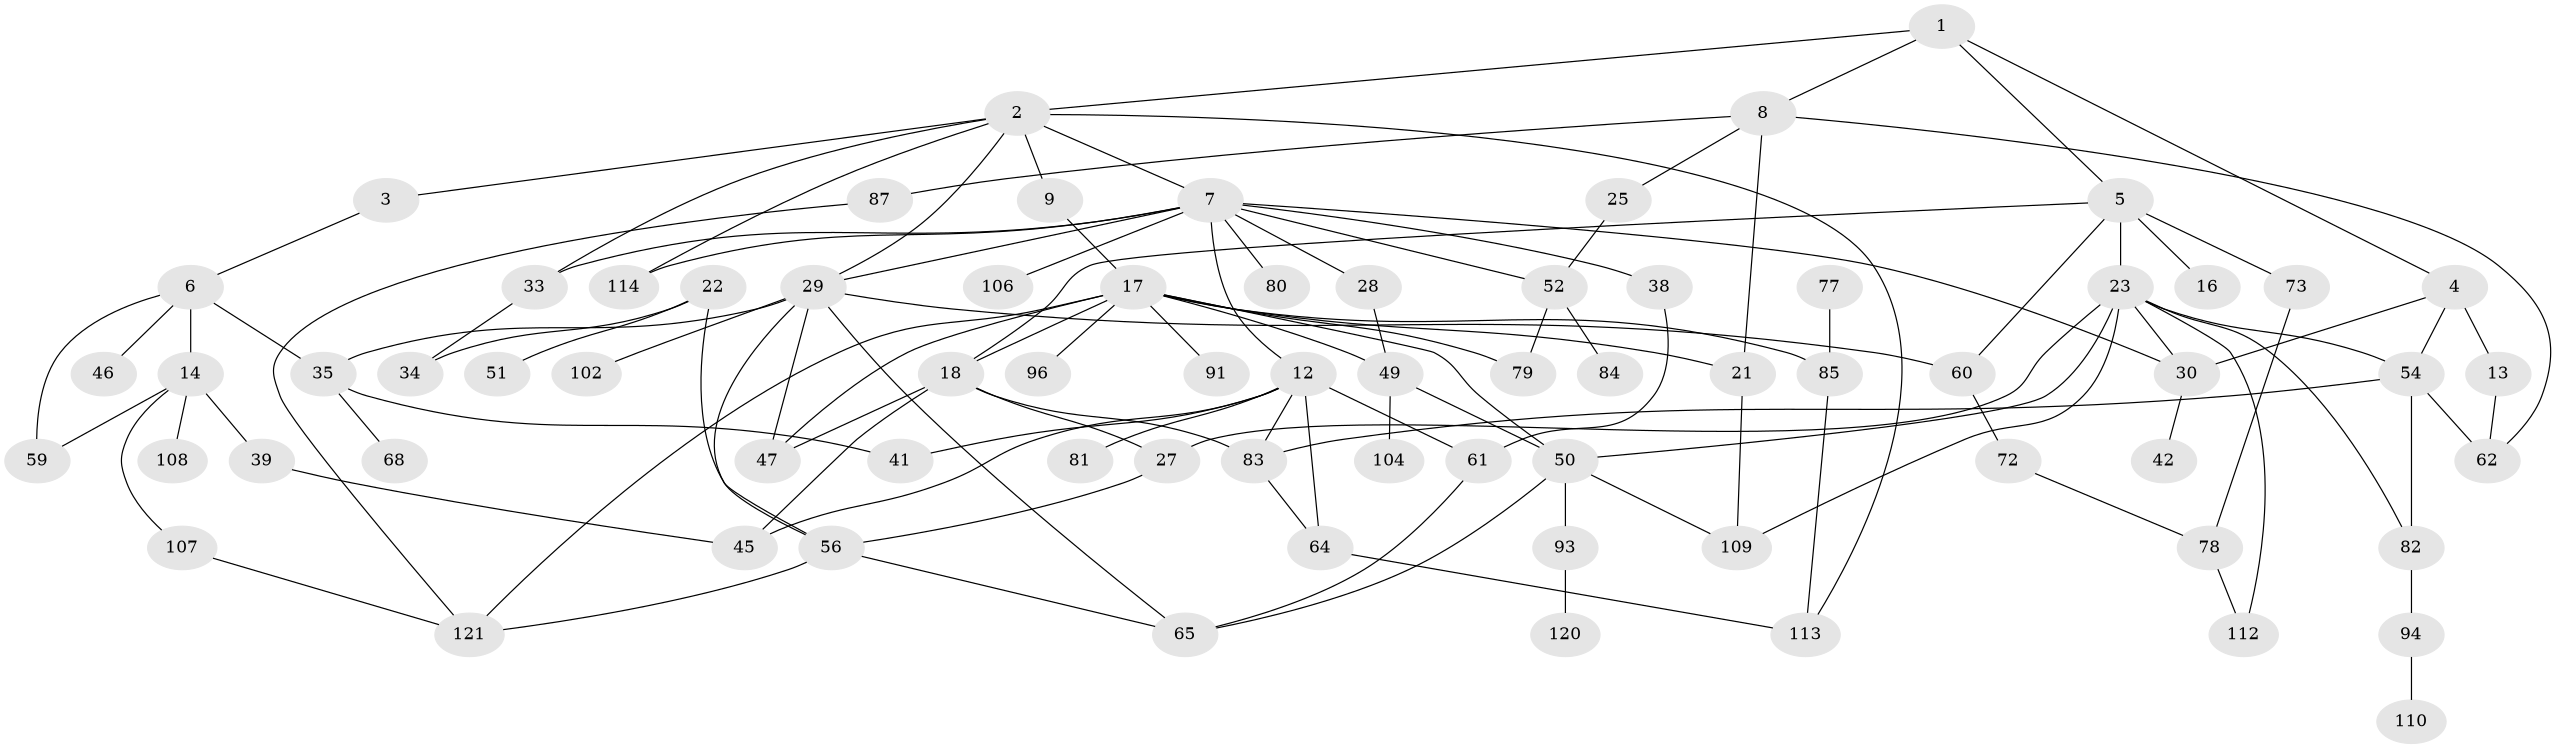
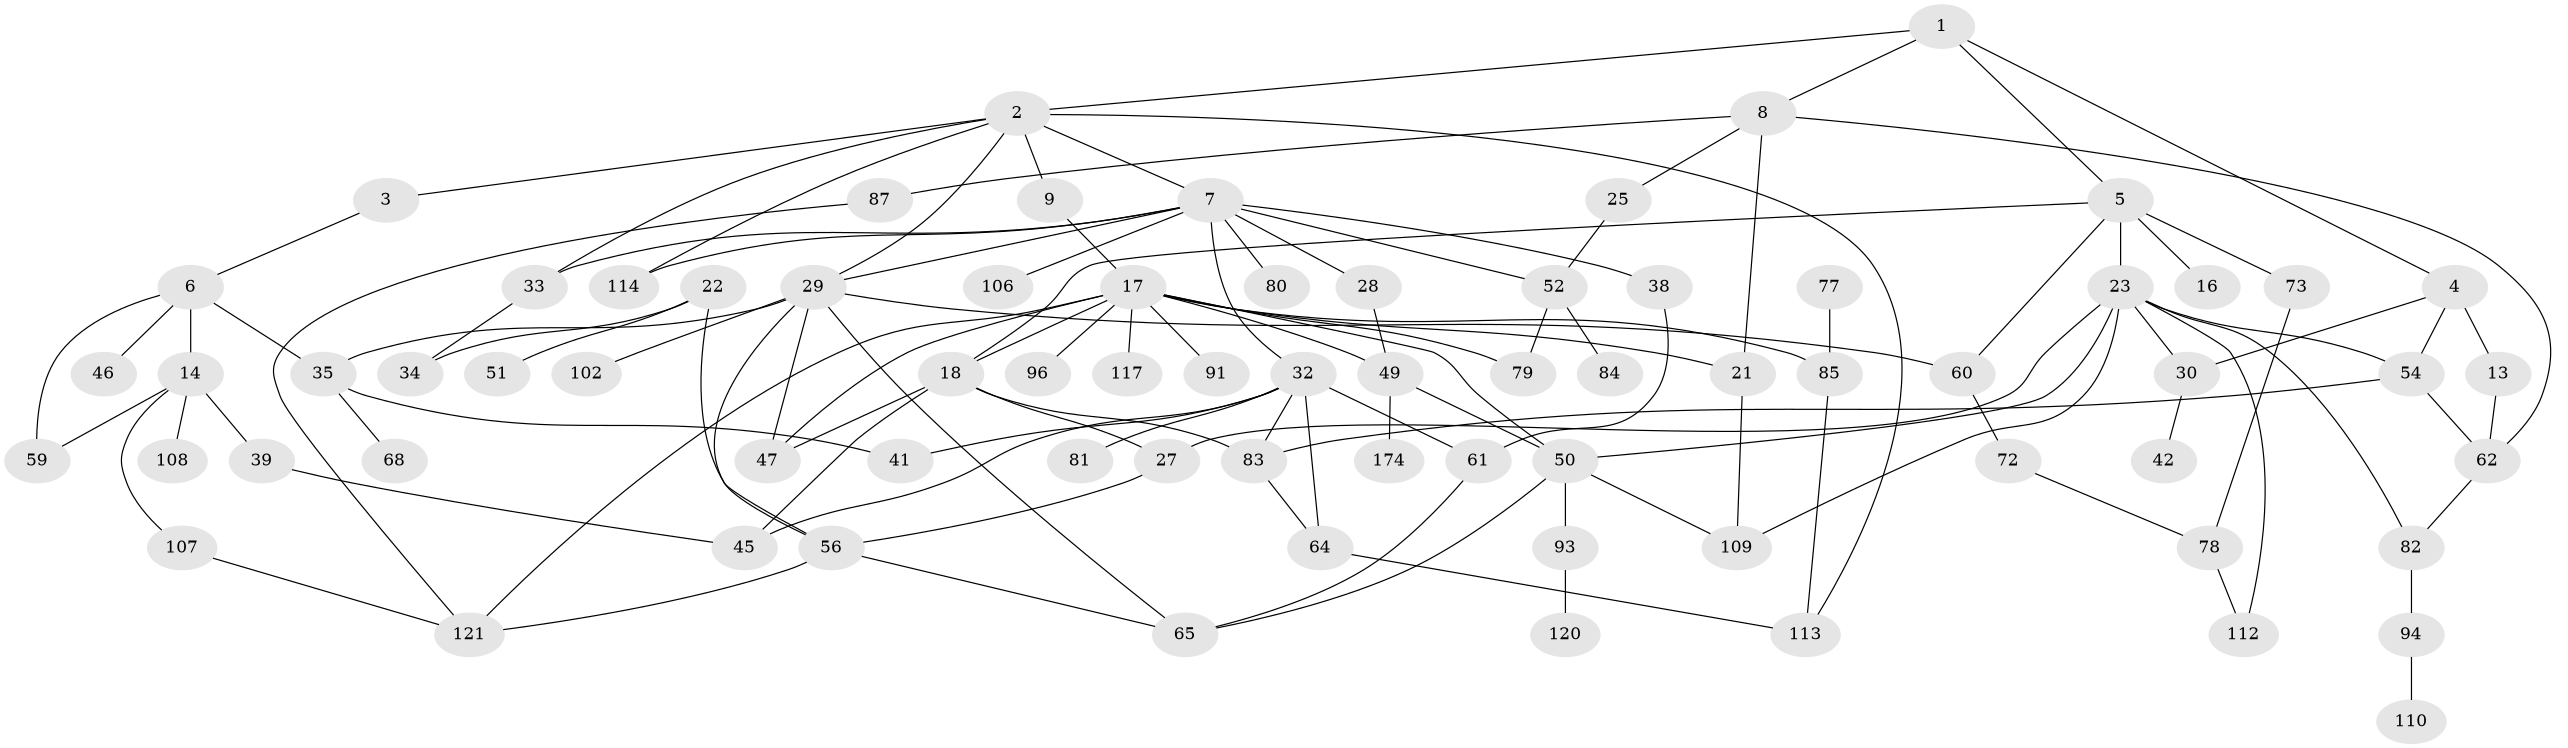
  graph {
    node [color=gray90 style=filled]
    2 [super="+67"]
    3 [super="+70+99"]
    7 [super="+19+37"]
    9
    29 [super="+32"]
    33
    113 [super="+116"]
    114
    1
    4
    5 [super="+48+10"]
    8
    13
    30 [super="+69"]
    54
    16
    18 [super="+43+124"]
    23 [super="+44"]
    60
    73
    21
    25
    62 [super="+86"]
    87
    6 [super="+11+15"]
-   12 [super="+31"]
+   12 [super="+31" label=32]
    28
    38 [super="+55"]
    52 [super="+66"]
    80
    106
    17 [super="+74+71+20"]
    35 [super="+36"]
    47
    56 [super="+58"]
    65 [super="+95"]
    102
    34
    14 [super="+24"]
    46 [super="+111"]
    59
    49 [super="+119"]
    50 [super="+83+101"]
    79 [super="+126"]
    85
    91
    96
+   117
    121
    42
    n51 [label=83 super="+75"]
    45
    27 [super="+76"]
    109
    82 [super="+89+88"]
    112
    72
    78
    39
    107
    108
    22 [super="+26"]
    51
    41 [super="+98"]
    68 [super="+103"]
    61
    64
    81
    84 [super="+105"]
-   104
+   104 [label=174]
    93 [super="+97"]
    94
    77 [super="+118"]
    120
    110
    2 -- 3
    2 -- 7
    2 -- 9
    2 -- 29
    2 -- 33
    2 -- 113
    2 -- 114
    3 -- 6
    7 -- 29
    7 -- 33
    7 -- 114
-   7 -- 30
    7 -- 12
    7 -- 28
    7 -- 38
    7 -- 52
    7 -- 80
    7 -- 106
    9 -- 17
    29 -- 60
    29 -- 35
    29 -- 47
    29 -- 56
    29 -- 65
    29 -- 102
    33 -- 34
    1 -- 2
    1 -- 4
    1 -- 5
    1 -- 8
    4 -- 13
    4 -- 30
    4 -- 54
    5 -- 16 [weight=2]
    5 -- 18
    5 -- 23
    5 -- 60
    5 -- 73
    8 -- 21
    8 -- 25
    8 -- 62
    8 -- 87
    13 -- 62
    30 -- 42
    54 -- 62
    54 -- n51
    18 -- 47
    18 -- n51
    18 -- 45
    18 -- 27
    23 -- 30
    23 -- 54
    23 -- 50
    23 -- 27
    23 -- 109
    23 -- 82
    23 -- 112
    60 -- 72
    73 -- 78
    21 -- 109
    25 -- 52
-   54 -- 82
+   62 -- 82
    87 -- 121
    6 -- 35 [weight=2]
    6 -- 14
    6 -- 46
    6 -- 59
    12 -- n51
    12 -- 45
    12 -- 41
    12 -- 61
    12 -- 64
    12 -- 81
    28 -- 49
    38 -- 61
    52 -- 79
    52 -- 84
    17 -- 18
    17 -- 21
    17 -- 47 [weight=2]
    17 -- 49
    17 -- 50
    17 -- 79
    17 -- 85
    17 -- 91
    17 -- 96
+   17 -- 117
    17 -- 121
    35 -- 41
    35 -- 68
    56 -- 65
    56 -- 121
    14 -- 59
    14 -- 39
    14 -- 107
    14 -- 108
    49 -- 50
    49 -- 104
    50 -- 65
    50 -- 109
    50 -- 93
    85 -- 113
    n51 -- 64
    27 -- 56
    82 -- 94
    72 -- 78
    78 -- 112
    39 -- 45
    107 -- 121
    22 -- 56
    22 -- 34
    22 -- 51
    61 -- 65
    64 -- 113
    93 -- 120
    94 -- 110
    77 -- 85
  }
